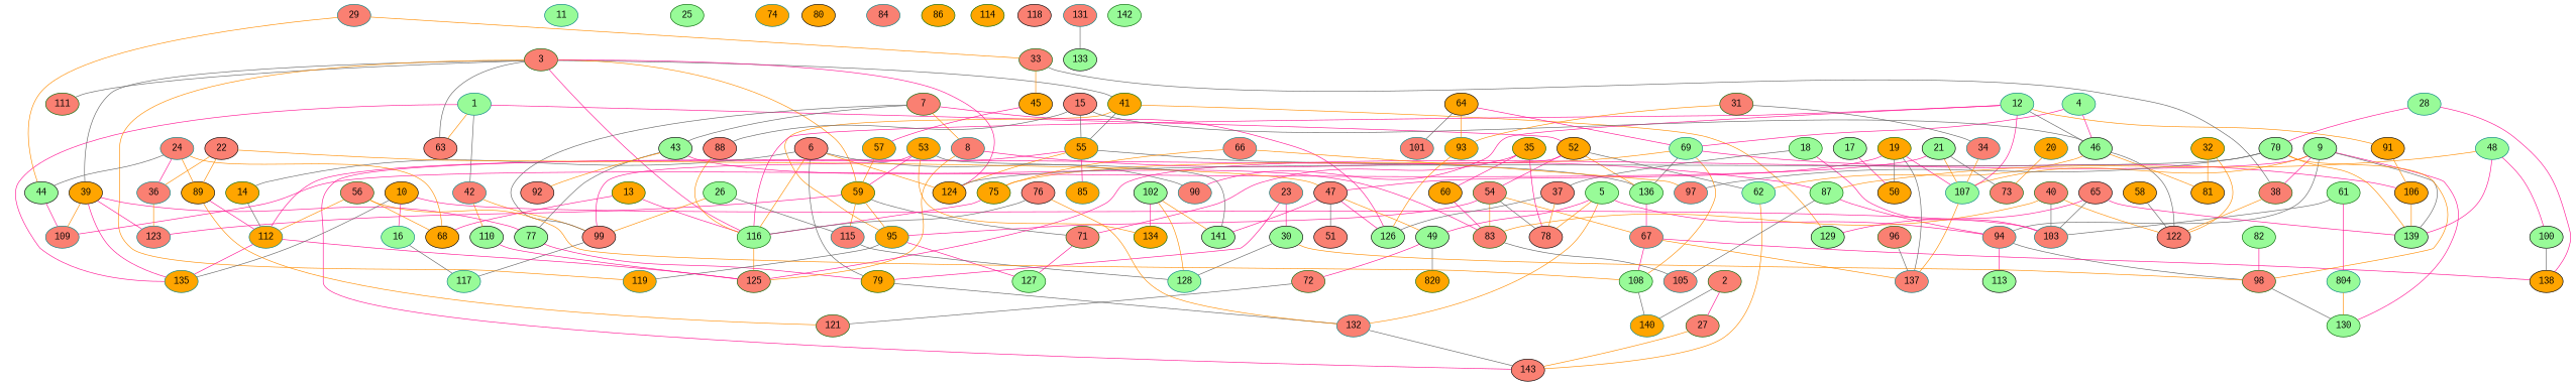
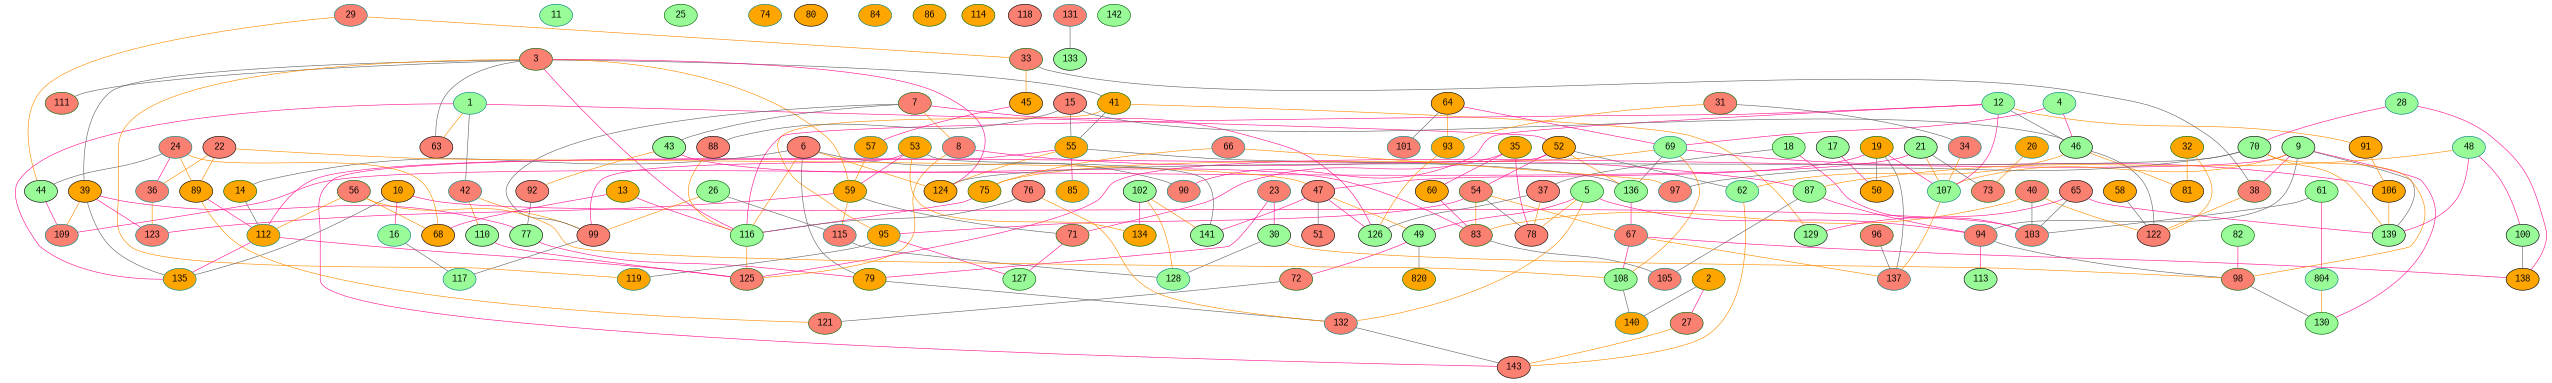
  graph {
    fontname="Liberation Mono"
    node [color=black fillcolor=salmon fontname="Liberation Mono" style=filled]
    edge [color=darkorange fontname="Liberation Mono"]
    1 [color=teal fillcolor=palegreen]
    42 [color=teal]
    52 [fillcolor=orange]
    63
    135 [color=teal fillcolor=orange]
    99
    110 [fillcolor=palegreen]
    143
    62 [color=teal fillcolor=palegreen]
    54 [color=darkgreen]
    136 [color=darkgreen fillcolor=palegreen]
-   2 [color=darkgreen]
+   2 [color=darkgreen fillcolor=orange]
    27 [color=darkgreen]
    140 [color=teal fillcolor=orange]
    3 [color=darkgreen]
    39 [fillcolor=orange]
    41 [color=darkgreen fillcolor=orange]
    59 [color=darkgreen fillcolor=orange]
    111 [color=darkgreen]
    116 [color=darkgreen fillcolor=palegreen]
    119 [color=teal fillcolor=orange]
    124 [fillcolor=orange]
    109 [color=teal]
    123 [color=teal]
    77 [fillcolor=palegreen]
    55 [color=teal fillcolor=orange]
    95 [color=teal fillcolor=orange]
    129 [fillcolor=palegreen]
    115 [color=teal]
    71 [color=darkgreen]
    125 [color=darkgreen]
    4 [color=teal fillcolor=palegreen]
    46 [fillcolor=palegreen]
    69 [color=teal fillcolor=palegreen]
    81 [fillcolor=orange]
    122
    108 [color=darkgreen fillcolor=palegreen]
    75 [color=darkgreen fillcolor=orange]
    106 [fillcolor=orange]
    5 [color=darkgreen fillcolor=palegreen]
    49 [fillcolor=palegreen]
    78
    94 [color=teal]
    132 [color=teal]
    72 [color=darkgreen]
    n46 [color=darkgreen fillcolor=orange label=820]
    98 [color=darkgreen]
    113 [fillcolor=palegreen]
    6
    14 [color=darkgreen fillcolor=orange]
    79 [color=darkgreen fillcolor=orange]
    90 [color=teal]
    112 [color=teal fillcolor=orange]
    7 [color=darkgreen]
    8 [color=teal]
    43 [fillcolor=palegreen]
    126 [fillcolor=palegreen]
    87 [color=darkgreen fillcolor=palegreen]
    83 [color=darkgreen]
    92
    117 [color=teal fillcolor=palegreen]
    105 [color=teal]
    9 [fillcolor=palegreen]
    38 [color=darkgreen]
    107 [color=teal fillcolor=palegreen]
    130 [color=darkgreen fillcolor=palegreen]
    139 [fillcolor=palegreen]
    137 [color=teal]
    10 [fillcolor=orange]
    16 [color=teal fillcolor=palegreen]
    103 [color=teal]
    67 [color=teal]
    138 [fillcolor=orange]
    11 [color=teal fillcolor=palegreen]
    12 [color=teal fillcolor=palegreen]
    91 [fillcolor=orange]
    13 [color=darkgreen fillcolor=orange]
    68 [fillcolor=orange]
    15
    88
    85 [color=teal fillcolor=orange]
    17 [fillcolor=palegreen]
    50 [fillcolor=orange]
    18 [color=darkgreen fillcolor=palegreen]
    37
    19 [color=darkgreen fillcolor=orange]
    47
    51
    141 [fillcolor=palegreen]
    20 [color=teal fillcolor=orange]
    73 [color=darkgreen]
    21 [fillcolor=palegreen]
    22
    36 [color=teal]
    89 [fillcolor=orange]
    121 [color=darkgreen]
    23 [color=teal]
    30 [fillcolor=palegreen]
    128 [color=teal fillcolor=palegreen]
    24 [color=teal]
    44 [fillcolor=palegreen]
    25 [color=darkgreen fillcolor=palegreen]
    26 [color=darkgreen fillcolor=palegreen]
    28 [color=teal fillcolor=palegreen]
    70 [fillcolor=palegreen]
    97 [color=teal]
    29 [color=teal]
    33 [color=darkgreen]
    45 [fillcolor=orange]
    31 [color=darkgreen]
    34 [color=teal]
    93 [color=teal fillcolor=orange]
    32 [color=darkgreen fillcolor=orange]
    57 [color=teal fillcolor=orange]
    35 [color=darkgreen fillcolor=orange]
    60 [fillcolor=orange]
    127 [color=darkgreen fillcolor=palegreen]
    40 [color=darkgreen]
    48 [color=teal fillcolor=palegreen]
    100 [fillcolor=palegreen]
    53 [color=teal fillcolor=orange]
    134 [color=darkgreen fillcolor=orange]
    56 [color=darkgreen]
    58 [fillcolor=orange]
    61 [color=darkgreen fillcolor=palegreen]
    n126 [color=teal fillcolor=palegreen label=804]
    64 [fillcolor=orange]
    101 [color=teal]
    65
    66 [color=teal]
    74 [color=teal fillcolor=orange]
    76
    80 [fillcolor=orange]
    82 [color=darkgreen fillcolor=palegreen]
-   84 [color=teal]
+   84 [color=teal fillcolor=orange]
    86 [color=darkgreen fillcolor=orange]
    96 [color=darkgreen]
    102 [fillcolor=palegreen]
    114 [color=darkgreen fillcolor=orange]
    118
    131 [color=teal]
    133 [fillcolor=palegreen]
    142 [color=darkgreen fillcolor=palegreen]
    1 -- 42 [color=gray40]
    1 -- 52 [color=deeppink]
    1 -- 63
    1 -- 135 [color=deeppink]
    42 -- 99
    42 -- 110
    52 -- 143 [color=deeppink]
    52 -- 62 [color=gray40]
    52 -- 54 [color=deeppink]
    52 -- 136
    99 -- 117 [color=gray40]
    110 -- 125 [color=deeppink]
    62 -- 143
    54 -- 95 [color=deeppink]
    54 -- 78 [color=gray40]
    54 -- 83
    54 -- 67
    136 -- 67 [color=deeppink]
    2 -- 27 [color=deeppink]
    2 -- 140 [color=gray40]
    27 -- 143
    3 -- 63 [color=gray40]
    3 -- 39 [color=gray40]
    3 -- 41 [color=gray40]
    3 -- 59
    3 -- 111 [color=gray40]
    3 -- 116 [color=deeppink]
    3 -- 119
    3 -- 124 [color=deeppink]
-   39 -- 135 [color=deeppink]
+   39 -- 135 [color=gray40]
    39 -- 109
    39 -- 123 [color=deeppink]
    39 -- 77 [color=deeppink]
    41 -- 55 [color=gray40]
    41 -- 95
    41 -- 129
    59 -- 123 [color=deeppink]
-   59 -- 95
    59 -- 115
    59 -- 71 [color=gray40]
    116 -- 125
    77 -- 79 [color=deeppink]
    55 -- 136 [color=gray40]
    55 -- 124
    55 -- 112 [color=deeppink]
    55 -- 85 [color=deeppink]
    95 -- 119 [color=gray40]
    95 -- 127 [color=deeppink]
    115 -- 128 [color=gray40]
    71 -- 127 [color=deeppink]
    4 -- 46 [color=deeppink]
    4 -- 69 [color=deeppink]
    46 -- 62
    46 -- 81
    46 -- 122 [color=gray40]
    69 -- 136 [color=gray40]
    69 -- 108
    69 -- 75
    69 -- 106 [color=deeppink]
    108 -- 140 [color=gray40]
    75 -- 116 [color=deeppink]
    106 -- 139
    5 -- 49 [color=deeppink]
    5 -- 78
    5 -- 94 [color=deeppink]
    5 -- 132
    49 -- 72 [color=deeppink]
    49 -- n46 [color=gray40]
    94 -- 98 [color=gray40]
    94 -- 113 [color=deeppink]
    132 -- 143 [color=gray40]
    72 -- 121 [color=gray40]
    98 -- 130 [color=gray40]
    6 -- 116
    6 -- 124
    6 -- 14 [color=gray40]
    6 -- 79 [color=gray40]
    6 -- 90 [color=gray40]
    14 -- 112 [color=gray40]
    79 -- 132 [color=gray40]
    112 -- 135 [color=deeppink]
    112 -- 125 [color=deeppink]
    7 -- 99 [color=gray40]
    7 -- 8
    7 -- 43 [color=gray40]
    7 -- 126 [color=deeppink]
    8 -- 125
    8 -- 87 [color=deeppink]
-   43 -- 77 [color=gray40]
+   92 -- 77 [color=gray40]
    43 -- 83 [color=deeppink]
    43 -- 92
    87 -- 94 [color=deeppink]
    87 -- 105 [color=gray40]
    83 -- 105 [color=gray40]
    9 -- 125 [color=deeppink]
    9 -- 94 [color=gray40]
    9 -- 38 [color=deeppink]
    9 -- 107
    9 -- 130 [color=deeppink]
    9 -- 139 [color=gray40]
    38 -- 122
    107 -- 137
    10 -- 135 [color=gray40]
    10 -- 16 [color=deeppink]
    10 -- 103 [color=deeppink]
    16 -- 117 [color=gray40]
    67 -- 108 [color=deeppink]
    67 -- 137
    67 -- 138 [color=deeppink]
    12 -- 116 [color=deeppink]
    12 -- 46 [color=gray40]
    12 -- 90 [color=deeppink]
    12 -- 107 [color=deeppink]
    12 -- 91
    91 -- 106
    13 -- 116 [color=deeppink]
    13 -- 68 [color=deeppink]
    15 -- 55 [color=gray40]
    15 -- 46 [color=gray40]
    15 -- 88 [color=gray40]
    88 -- 116
    17 -- 50 [color=deeppink]
    18 -- 103 [color=deeppink]
    18 -- 37 [color=gray40]
    37 -- 78
    37 -- 126 [color=gray40]
    19 -- 107 [color=deeppink]
    19 -- 137 [color=gray40]
    19 -- 50 [color=gray40]
    19 -- 47 [color=deeppink]
    47 -- 49
    47 -- 126 [color=deeppink]
    47 -- 51 [color=gray40]
    47 -- 141 [color=deeppink]
    20 -- 73
    21 -- 109 [color=deeppink]
    21 -- 107
    21 -- 73 [color=gray40]
    22 -- 47
    22 -- 36
    22 -- 89
    36 -- 123
    89 -- 112 [color=deeppink]
    89 -- 121
    23 -- 79 [color=deeppink]
    23 -- 30 [color=deeppink]
    30 -- 98
    30 -- 128 [color=gray40]
    24 -- 68
    24 -- 36 [color=deeppink]
    24 -- 89
    24 -- 44 [color=gray40]
    44 -- 109 [color=deeppink]
    26 -- 99
    26 -- 115 [color=gray40]
    28 -- 138 [color=deeppink]
    28 -- 70 [color=deeppink]
    70 -- 124 [color=gray40]
    70 -- 98
    70 -- 139
    70 -- 97 [color=gray40]
    29 -- 44
    29 -- 33
    33 -- 38 [color=gray40]
    33 -- 45
    45 -- 57 [color=deeppink]
    31 -- 34 [color=gray40]
    31 -- 93
    34 -- 107
    93 -- 126
    32 -- 81
    32 -- 122
    57 -- 59
    35 -- 71 [color=deeppink]
    35 -- 78 [color=deeppink]
    35 -- 60 [color=deeppink]
    60 -- 83 [color=deeppink]
    40 -- 122
    40 -- 83
    40 -- 103 [color=gray40]
    48 -- 87
    48 -- 139 [color=deeppink]
    48 -- 100 [color=deeppink]
    100 -- 138 [color=gray40]
    53 -- 99 [color=deeppink]
    53 -- 59 [color=deeppink]
    53 -- 141 [color=gray40]
    53 -- 134
    56 -- 108
    56 -- 112
    56 -- 68
    58 -- 122 [color=gray40]
    61 -- 103 [color=gray40]
    61 -- n126 [color=deeppink]
    n126 -- 130
    64 -- 69 [color=deeppink]
    64 -- 93
    64 -- 101 [color=gray40]
    65 -- 129 [color=deeppink]
    65 -- 139 [color=deeppink]
    65 -- 103 [color=gray40]
    66 -- 75
    66 -- 97
    76 -- 116 [color=gray40]
    76 -- 132
    82 -- 98 [color=deeppink]
    96 -- 137 [color=gray40]
    102 -- 141
    102 -- 128
    102 -- 134 [color=deeppink]
    131 -- 133 [color=gray40]
  }
